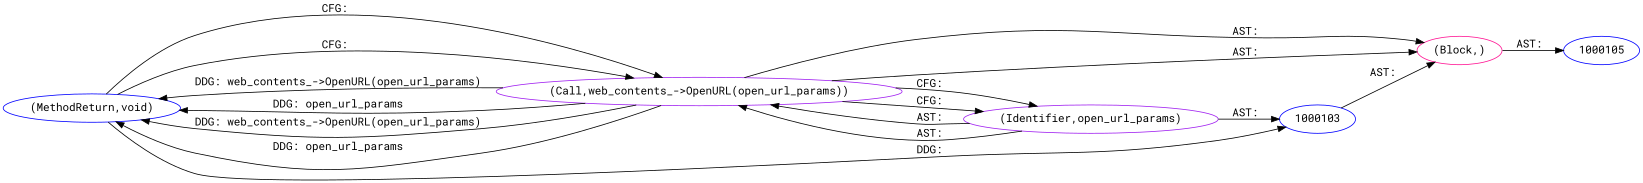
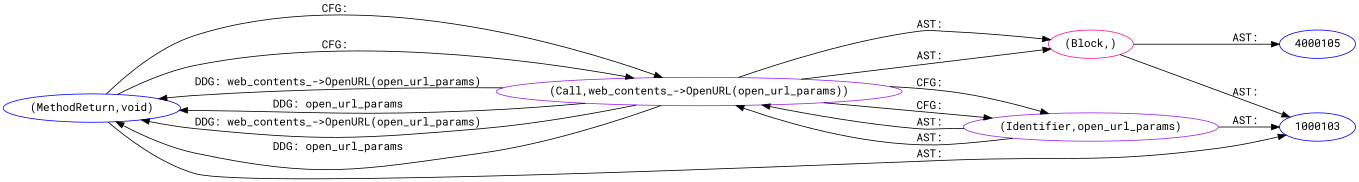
  digraph {
    fontname="Roboto Mono"
    rankdir=LR
    node [color=blue fontname="Roboto Mono"]
    edge [fontname="Roboto Mono"]
    n1 [label="(MethodReturn,void)"]
    n2 [color=purple label="(Call,web_contents_->OpenURL(open_url_params))"]
    1000103
    n4 [color=deeppink label="(Block,)"]
    n5 [color=purple label="(Identifier,open_url_params)"]
-   1000105
+   1000105 [label=4000105]
    n1 -> n2 [label="CFG: "]
    n1 -> n2 [label="CFG: "]
-   n1 -> 1000103 [label="DDG: "]
+   n1 -> 1000103 [label="AST: "]
    n2 -> n1 [label="DDG: web_contents_->OpenURL(open_url_params)"]
    n2 -> n1 [label="DDG: open_url_params"]
    n2 -> n1 [label="DDG: web_contents_->OpenURL(open_url_params)"]
    n2 -> n1 [label="DDG: open_url_params"]
    n2 -> n4 [label="AST: "]
    n2 -> n4 [label="AST: "]
    n2 -> n5 [label="CFG: "]
    n2 -> n5 [label="CFG: "]
-   1000103 -> n4 [label="AST: "]
+   n4 -> 1000103 [label="AST: "]
    n4 -> 1000105 [label="AST: "]
    n5 -> n2 [label="AST: "]
    n5 -> n2 [label="AST: "]
    n5 -> 1000103 [label="AST: "]
  }
